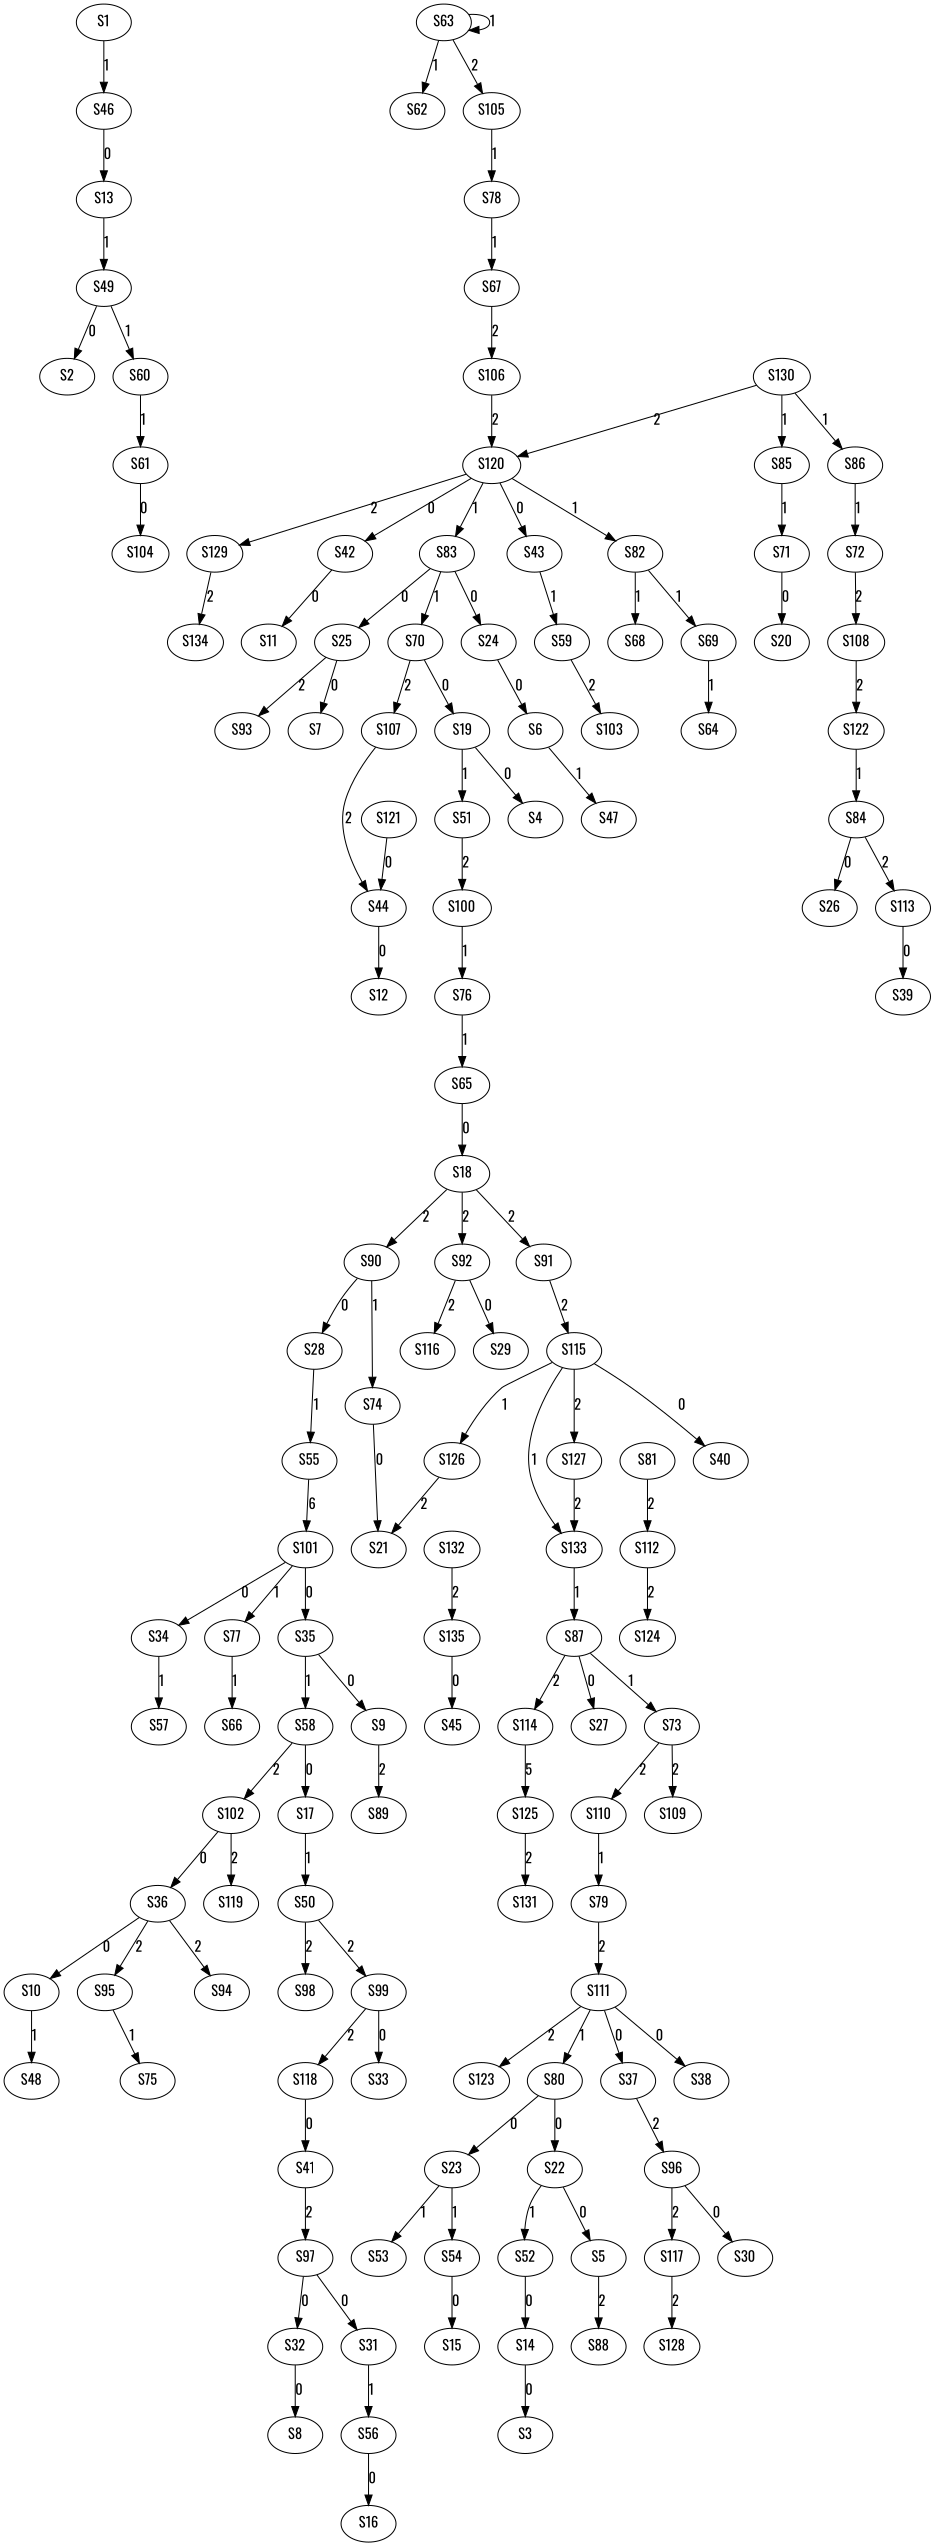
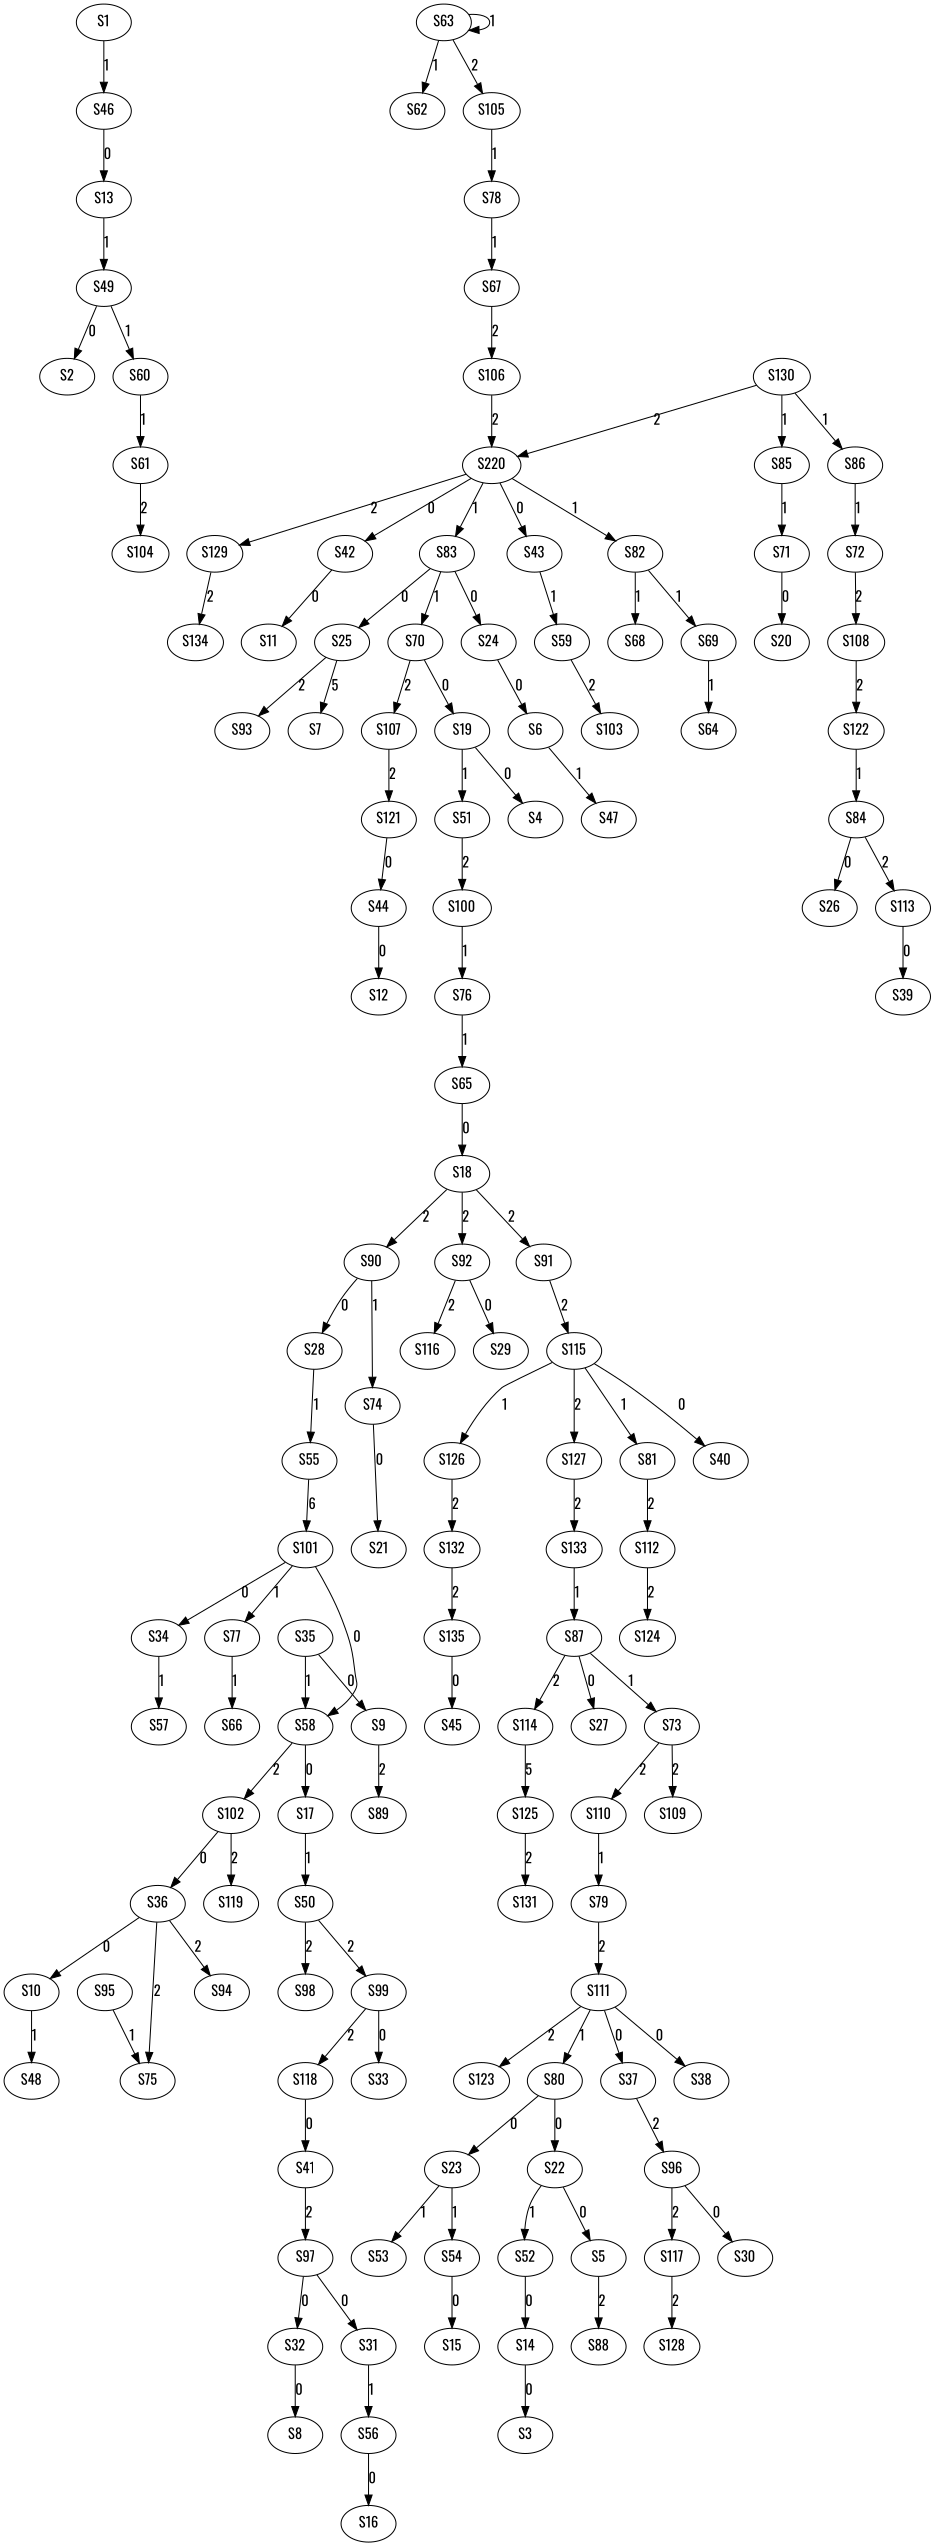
  strict digraph {
    fontname=Oswald
    node [fontname=Oswald]
    edge [fontname=Oswald]
    S1
    S46
    S13
    S14
    S3
    S19
    S4
    S51
    S100
    S22
    S5
    S52
    S88
    S24
    S6
    S47
    S25
    S7
    S93
    S32
    S8
    S35
    S9
    S58
    S89
    S17
    S102
    S36
    S10
    S95
    S94
    S48
    S75
    S42
    S11
    S44
    S12
    S49
    S2
    S60
    S54
    S15
    S56
    S16
    S50
    S119
    S99
    S98
    S65
    S18
    S90
    S92
    S91
    S74
    S28
    S29
    S116
    S115
    S70
    S107
    S121
    S71
    S20
    S21
    S80
    S23
    S53
    S83
    S84
    S26
    S113
    S39
    S87
    S27
    S73
    S114
    S110
    S109
    S125
    S55
    S101
    S96
    S30
    S117
    S128
    S97
    S31
    S33
    S118
    S41
    S34
    S77
    S57
    S66
    S111
    S37
    S38
    S123
    S40
    S81
    S126
    S127
    S112
    S132
    S133
-   S120
+   S120 [label=S220]
    S43
    S82
    S129
    S59
    S69
    S68
    S130
    S85
    S86
    S134
    S103
    S135
    S45
    S61
    S76
    S104
    S63
    S62
    S105
    S78
    S64
    S67
    S106
    S72
    S108
    S122
    S79
    S124
    S131
    S1 -> S46 [label=1]
    S46 -> S13 [label=0]
    S13 -> S49 [label=1]
    S14 -> S3 [label=0]
    S19 -> S4 [label=0]
    S19 -> S51 [label=1]
    S51 -> S100 [label=2]
    S100 -> S76 [label=1]
    S22 -> S5 [label=0]
    S22 -> S52 [label=1]
    S5 -> S88 [label=2]
    S52 -> S14 [label=0]
    S24 -> S6 [label=0]
    S6 -> S47 [label=1]
-   S25 -> S7 [label=0]
+   S25 -> S7 [label=5]
    S25 -> S93 [label=2]
    S32 -> S8 [label=0]
    S35 -> S9 [label=0]
    S35 -> S58 [label=1]
    S9 -> S89 [label=2]
    S58 -> S17 [label=0]
    S58 -> S102 [label=2]
    S17 -> S50 [label=1]
    S102 -> S36 [label=0]
    S102 -> S119 [label=2]
    S36 -> S10 [label=0]
-   S36 -> S95 [label=2]
+   S36 -> S75 [label=2]
    S36 -> S94 [label=2]
    S10 -> S48 [label=1]
    S95 -> S75 [label=1]
    S42 -> S11 [label=0]
    S44 -> S12 [label=0]
    S49 -> S2 [label=0]
    S49 -> S60 [label=1]
    S60 -> S61 [label=1]
    S54 -> S15 [label=0]
    S56 -> S16 [label=0]
    S50 -> S99 [label=2]
    S50 -> S98 [label=2]
    S99 -> S33 [label=0]
    S99 -> S118 [label=2]
    S65 -> S18 [label=0]
    S18 -> S90 [label=2]
    S18 -> S92 [label=2]
    S18 -> S91 [label=2]
    S90 -> S74 [label=1]
    S90 -> S28 [label=0]
    S92 -> S29 [label=0]
    S92 -> S116 [label=2]
    S91 -> S115 [label=2]
    S74 -> S21 [label=0]
    S28 -> S55 [label=1]
    S115 -> S40 [label=0]
-   S115 -> S133 [label=1]
+   S115 -> S81 [label=1]
    S115 -> S126 [label=1]
    S115 -> S127 [label=2]
    S70 -> S19 [label=0]
    S70 -> S107 [label=2]
-   S107 -> S44 [label=2]
+   S107 -> S121 [label=2]
    S121 -> S44 [label=0]
    S71 -> S20 [label=0]
    S80 -> S22 [label=0]
    S80 -> S23 [label=0]
    S23 -> S54 [label=1]
    S23 -> S53 [label=1]
    S83 -> S24 [label=0]
    S83 -> S25 [label=0]
    S83 -> S70 [label=1]
    S84 -> S26 [label=0]
    S84 -> S113 [label=2]
    S113 -> S39 [label=0]
    S87 -> S27 [label=0]
    S87 -> S73 [label=1]
    S87 -> S114 [label=2]
    S73 -> S110 [label=2]
    S73 -> S109 [label=2]
    S114 -> S125 [label=5]
    S110 -> S79 [label=1]
    S125 -> S131 [label=2]
    S55 -> S101 [label=6]
-   S101 -> S35 [label=0]
+   S101 -> S58 [label=0]
    S101 -> S34 [label=0]
    S101 -> S77 [label=1]
    S96 -> S30 [label=0]
    S96 -> S117 [label=2]
    S117 -> S128 [label=2]
    S97 -> S32 [label=0]
    S97 -> S31 [label=0]
    S31 -> S56 [label=1]
    S118 -> S41 [label=0]
    S41 -> S97 [label=2]
    S34 -> S57 [label=1]
    S77 -> S66 [label=1]
    S111 -> S80 [label=1]
    S111 -> S37 [label=0]
    S111 -> S38 [label=0]
    S111 -> S123 [label=2]
    S37 -> S96 [label=2]
    S81 -> S112 [label=2]
-   S126 -> S21 [label=2]
+   S126 -> S132 [label=2]
    S127 -> S133 [label=2]
    S112 -> S124 [label=2]
    S132 -> S135 [label=2]
    S133 -> S87 [label=1]
    S120 -> S42 [label=0]
    S120 -> S83 [label=1]
    S120 -> S43 [label=0]
    S120 -> S82 [label=1]
    S120 -> S129 [label=2]
    S43 -> S59 [label=1]
    S82 -> S69 [label=1]
    S82 -> S68 [label=1]
    S129 -> S134 [label=2]
    S59 -> S103 [label=2]
    S69 -> S64 [label=1]
    S130 -> S120 [label=2]
    S130 -> S85 [label=1]
    S130 -> S86 [label=1]
    S85 -> S71 [label=1]
    S86 -> S72 [label=1]
    S135 -> S45 [label=0]
-   S61 -> S104 [label=0]
+   S61 -> S104 [label=2]
    S76 -> S65 [label=1]
    S63 -> S63 [label=1]
    S63 -> S62 [label=1]
    S63 -> S105 [label=2]
    S105 -> S78 [label=1]
    S78 -> S67 [label=1]
    S67 -> S106 [label=2]
    S106 -> S120 [label=2]
    S72 -> S108 [label=2]
    S108 -> S122 [label=2]
    S122 -> S84 [label=1]
    S79 -> S111 [label=2]
  }
